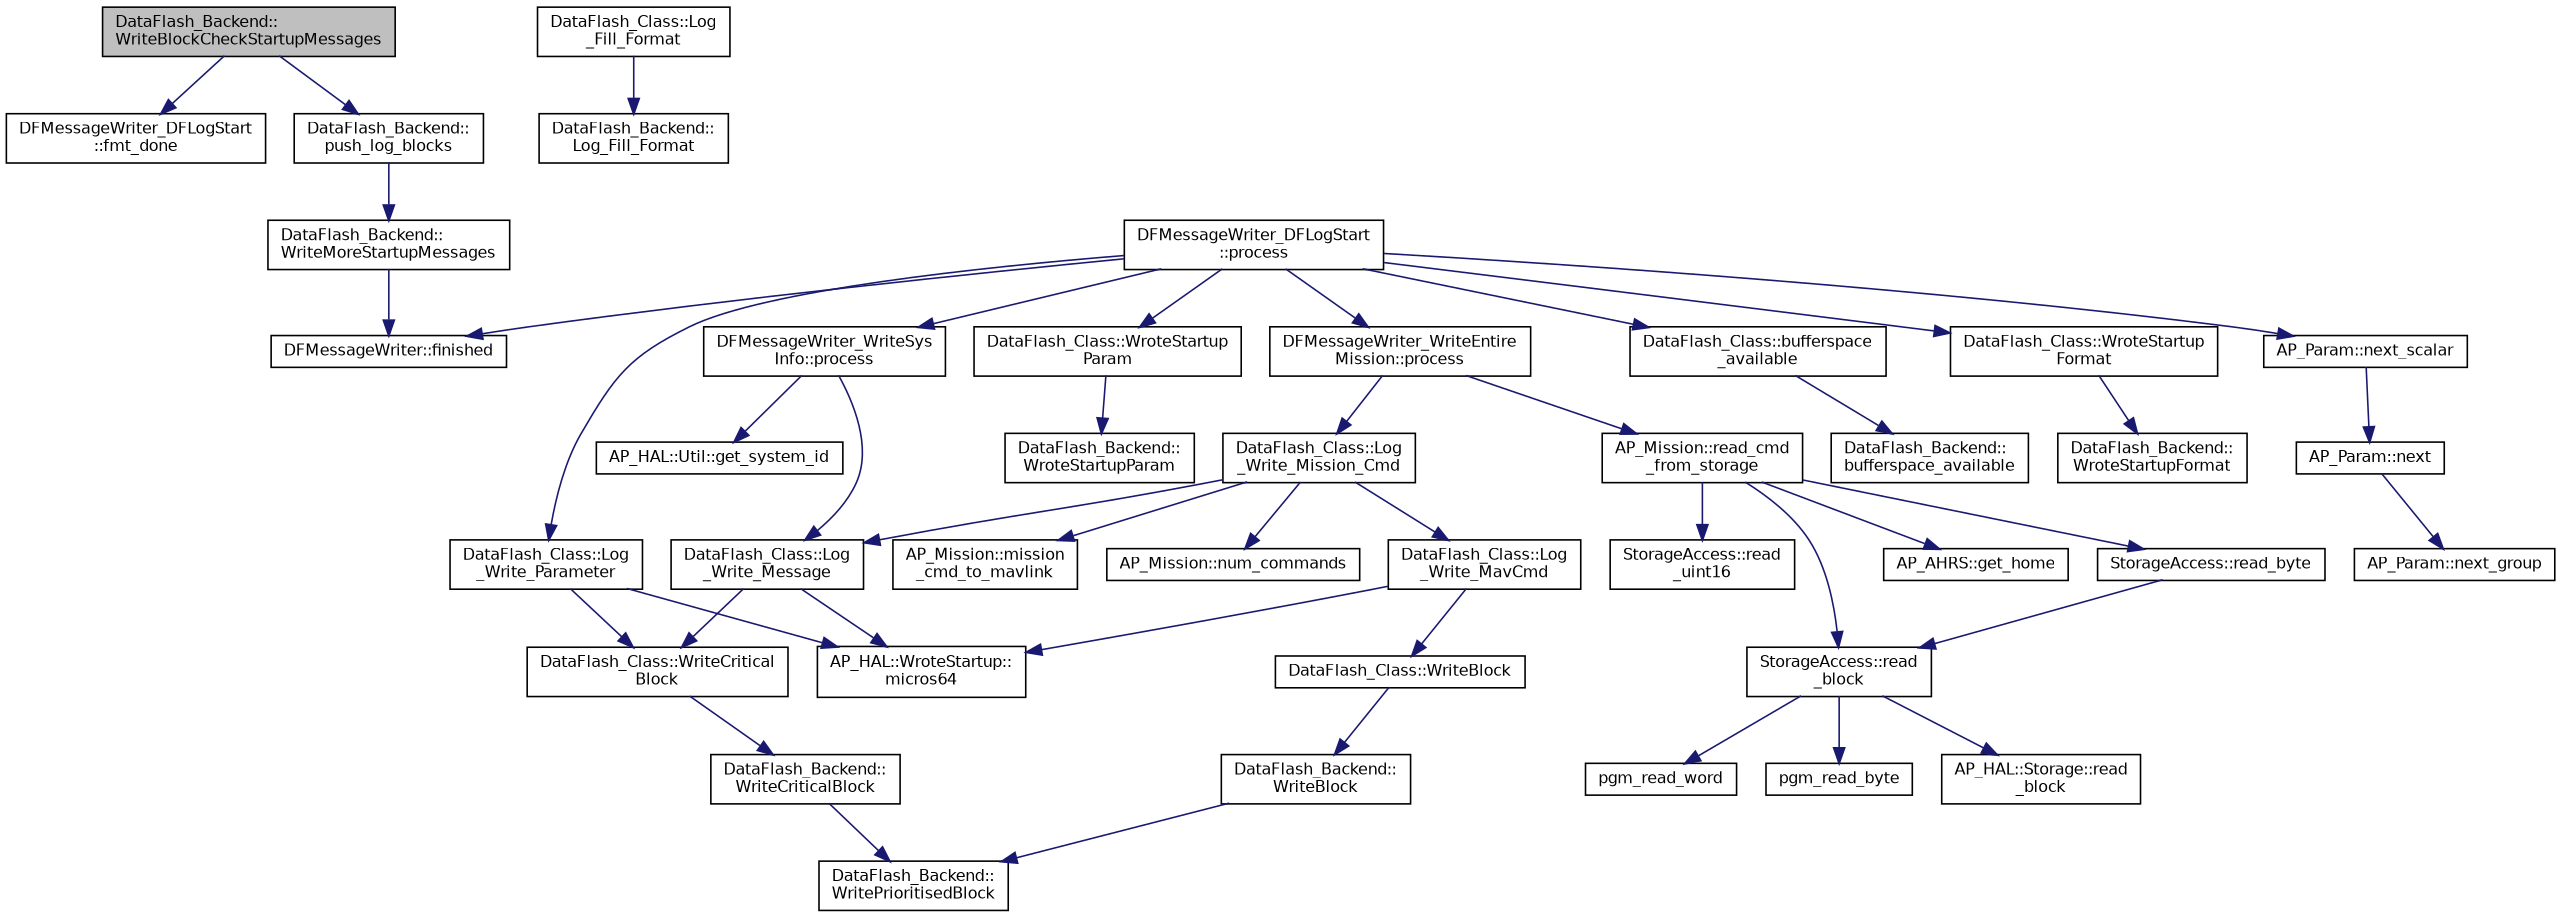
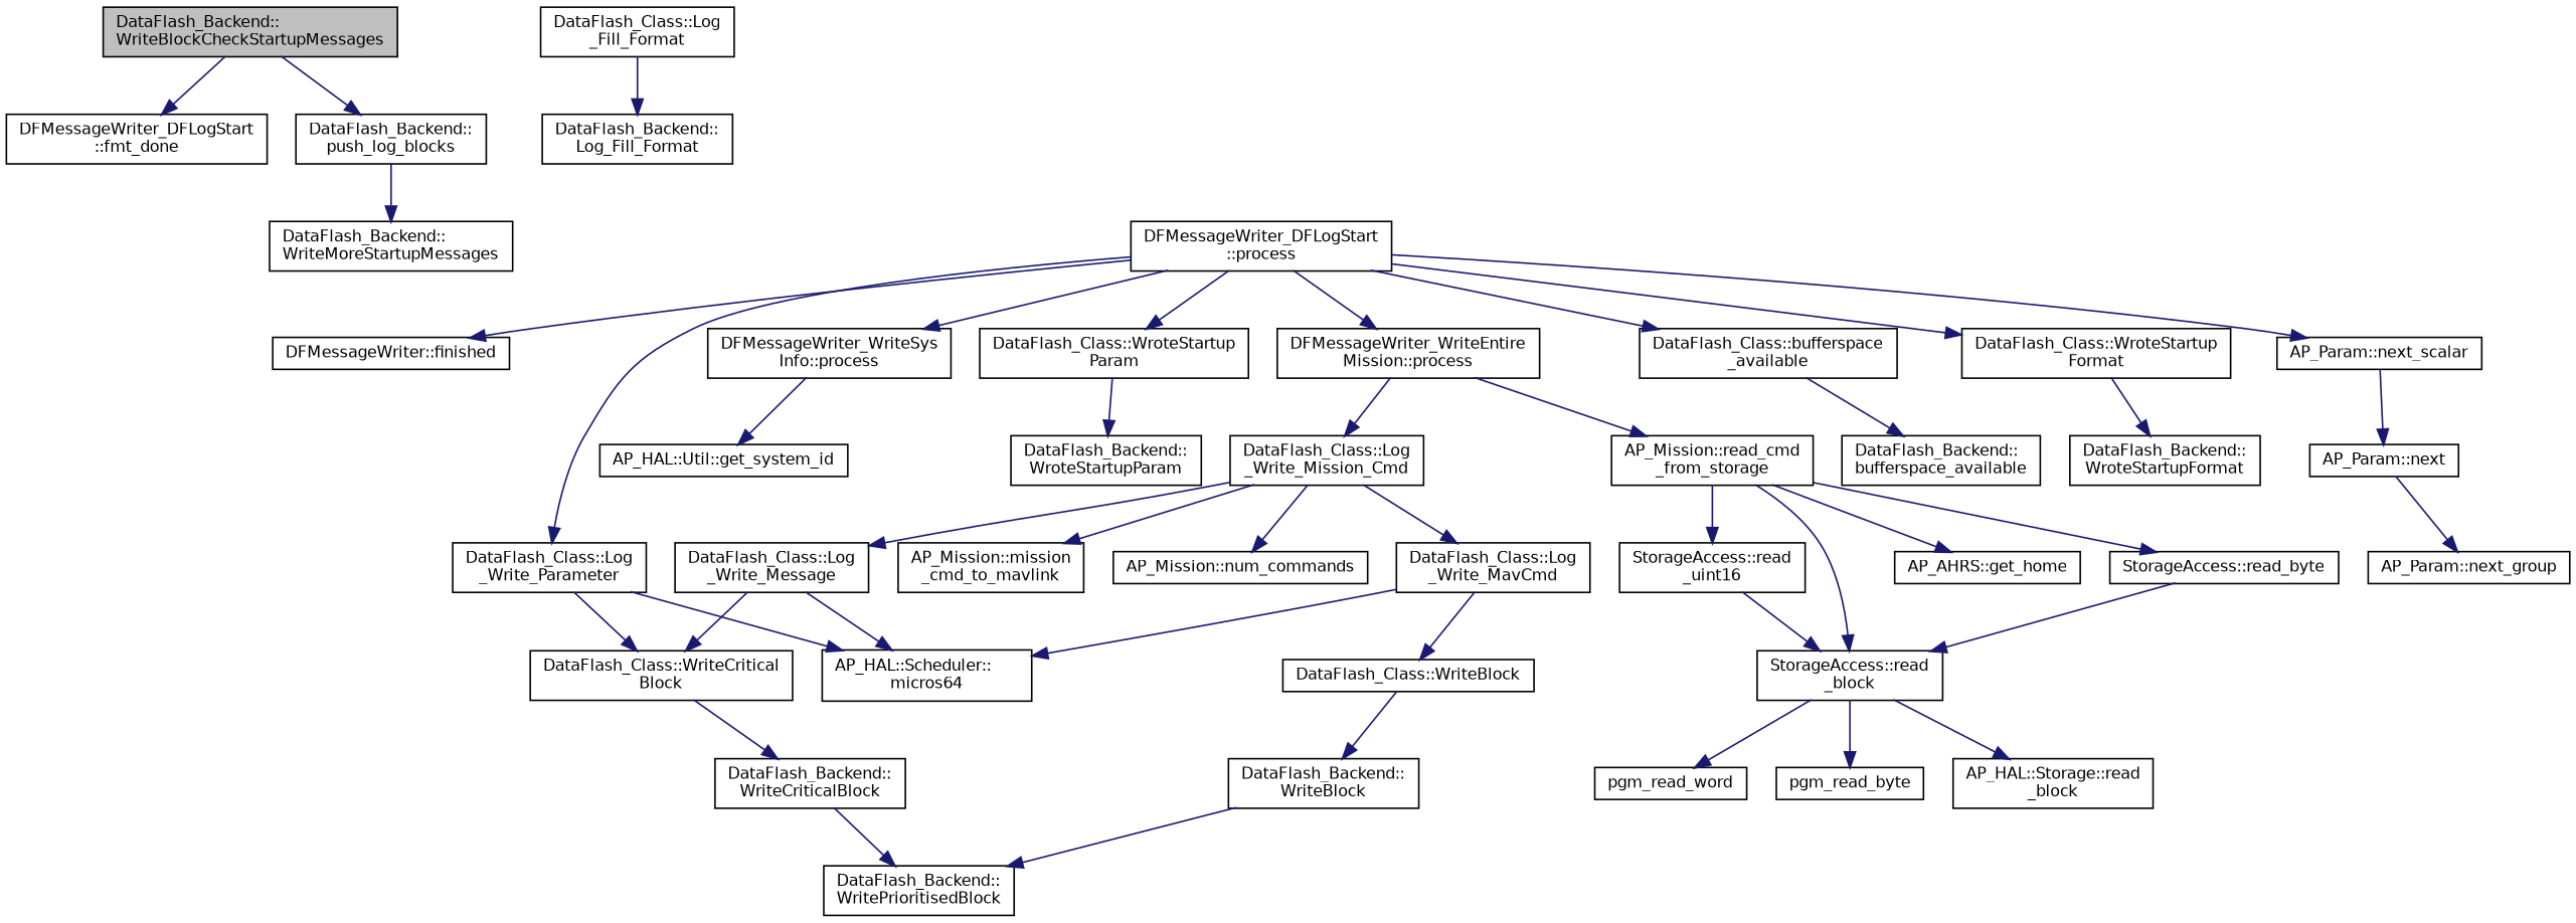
  digraph {
    rankdir=TB
    node [color=black fillcolor=white fontname=Helvetica fontsize=10 shape=record style=filled]
    edge [color=midnightblue fontname=Helvetica fontsize=10 labelfontname=Helvetica labelfontsize=10 style=solid]
    n1 [fillcolor=grey75 fontcolor=black height=0.2 label="DataFlash_Backend::\lWriteBlockCheckStartupMessages" width=0.4]
    n2 [height=0.2 label="DFMessageWriter_DFLogStart\l::fmt_done" width=0.4]
    n3 [height=0.2 label="DataFlash_Backend::\lpush_log_blocks" width=0.4]
    n4 [height=0.2 label="DataFlash_Backend::\lWriteMoreStartupMessages" width=0.4]
    n5 [height=0.2 label="DFMessageWriter::finished" width=0.4]
    n6 [height=0.2 label="DFMessageWriter_DFLogStart\l::process" width=0.4]
    n7 [height=0.2 label="DataFlash_Class::WroteStartup\lFormat" width=0.4]
    n8 [height=0.2 label="DataFlash_Class::Log\l_Write_Parameter" width=0.4]
    n9 [height=0.2 label="AP_Param::next_scalar" width=0.4]
    n10 [height=0.2 label="DataFlash_Class::WroteStartup\lParam" width=0.4]
    n11 [height=0.2 label="DFMessageWriter_WriteSys\lInfo::process" width=0.4]
    n12 [height=0.2 label="DFMessageWriter_WriteEntire\lMission::process" width=0.4]
    n13 [height=0.2 label="DataFlash_Class::bufferspace\l_available" width=0.4]
    n14 [height=0.2 label="DataFlash_Backend::\lWroteStartupFormat" width=0.4]
    n15 [height=0.2 label="DataFlash_Class::WriteCritical\lBlock" width=0.4]
-   n16 [height=0.2 label="AP_HAL::WroteStartup::\lmicros64" width=0.4]
+   n16 [height=0.2 label="AP_HAL::Scheduler::\lmicros64" width=0.4]
    n17 [height=0.2 label="AP_Param::next" width=0.4]
    n18 [height=0.2 label="DataFlash_Backend::\lWroteStartupParam" width=0.4]
    n19 [height=0.2 label="DataFlash_Class::Log\l_Write_Message" width=0.4]
    n20 [height=0.2 label="AP_HAL::Util::get_system_id" width=0.4]
    n21 [height=0.2 label="AP_Mission::read_cmd\l_from_storage" width=0.4]
    n22 [height=0.2 label="DataFlash_Class::Log\l_Write_Mission_Cmd" width=0.4]
    n23 [height=0.2 label="DataFlash_Backend::\lbufferspace_available" width=0.4]
    n24 [height=0.2 label="DataFlash_Class::Log\l_Fill_Format" width=0.4]
    n25 [height=0.2 label="DataFlash_Backend::\lLog_Fill_Format" width=0.4]
    n26 [height=0.2 label="DataFlash_Backend::\lWriteCriticalBlock" width=0.4]
    n27 [height=0.2 label="DataFlash_Backend::\lWritePrioritisedBlock" width=0.4]
    n28 [height=0.2 label="AP_Param::next_group" width=0.4]
    n29 [height=0.2 label="AP_AHRS::get_home" width=0.4]
    n30 [height=0.2 label="StorageAccess::read_byte" width=0.4]
    n31 [height=0.2 label="StorageAccess::read\l_block" width=0.4]
    n32 [height=0.2 label="StorageAccess::read\l_uint16" width=0.4]
    n33 [height=0.2 label="AP_Mission::mission\l_cmd_to_mavlink" width=0.4]
    n34 [height=0.2 label="DataFlash_Class::Log\l_Write_MavCmd" width=0.4]
    n35 [height=0.2 label="AP_Mission::num_commands" width=0.4]
    n36 [height=0.2 label=pgm_read_word width=0.4]
    n37 [height=0.2 label=pgm_read_byte width=0.4]
    n38 [height=0.2 label="AP_HAL::Storage::read\l_block" width=0.4]
    n39 [height=0.2 label="DataFlash_Class::WriteBlock" width=0.4]
    n40 [height=0.2 label="DataFlash_Backend::\lWriteBlock" width=0.4]
    n1 -> n2
    n1 -> n3
    n3 -> n4
-   n4 -> n5
    n6 -> n5
    n6 -> n7
    n6 -> n8
    n6 -> n9
    n6 -> n10
    n6 -> n11
    n6 -> n12
    n6 -> n13
    n7 -> n14
    n8 -> n15
    n8 -> n16
    n9 -> n17
    n10 -> n18
-   n11 -> n19
    n11 -> n20
    n12 -> n21
    n12 -> n22
    n13 -> n23
    n15 -> n26
    n17 -> n28
    n19 -> n15
    n19 -> n16
    n21 -> n29
    n21 -> n30
    n21 -> n31
    n21 -> n32
    n22 -> n19
    n22 -> n33
    n22 -> n34
    n22 -> n35
    n24 -> n25
    n26 -> n27
    n30 -> n31
    n31 -> n36
    n31 -> n37
    n31 -> n38
+   n32 -> n31
    n34 -> n16
    n34 -> n39
    n39 -> n40
    n40 -> n27
  }
